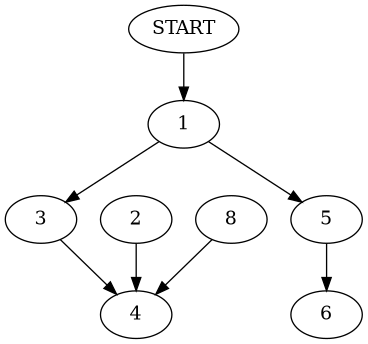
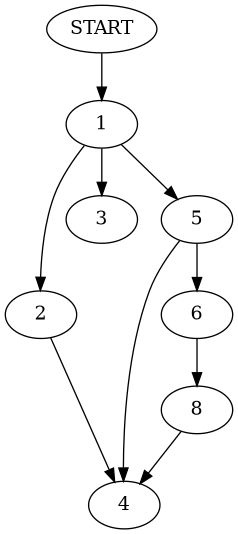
  digraph {
    n1 [label=START]
    1
    2
    3
    5
    4
    6
    8
    n1 -> 1
+   1 -> 2
    1 -> 3
    1 -> 5
    2 -> 4
-   3 -> 4
+   5 -> 4
    5 -> 6
+   6 -> 8
    8 -> 4
  }
